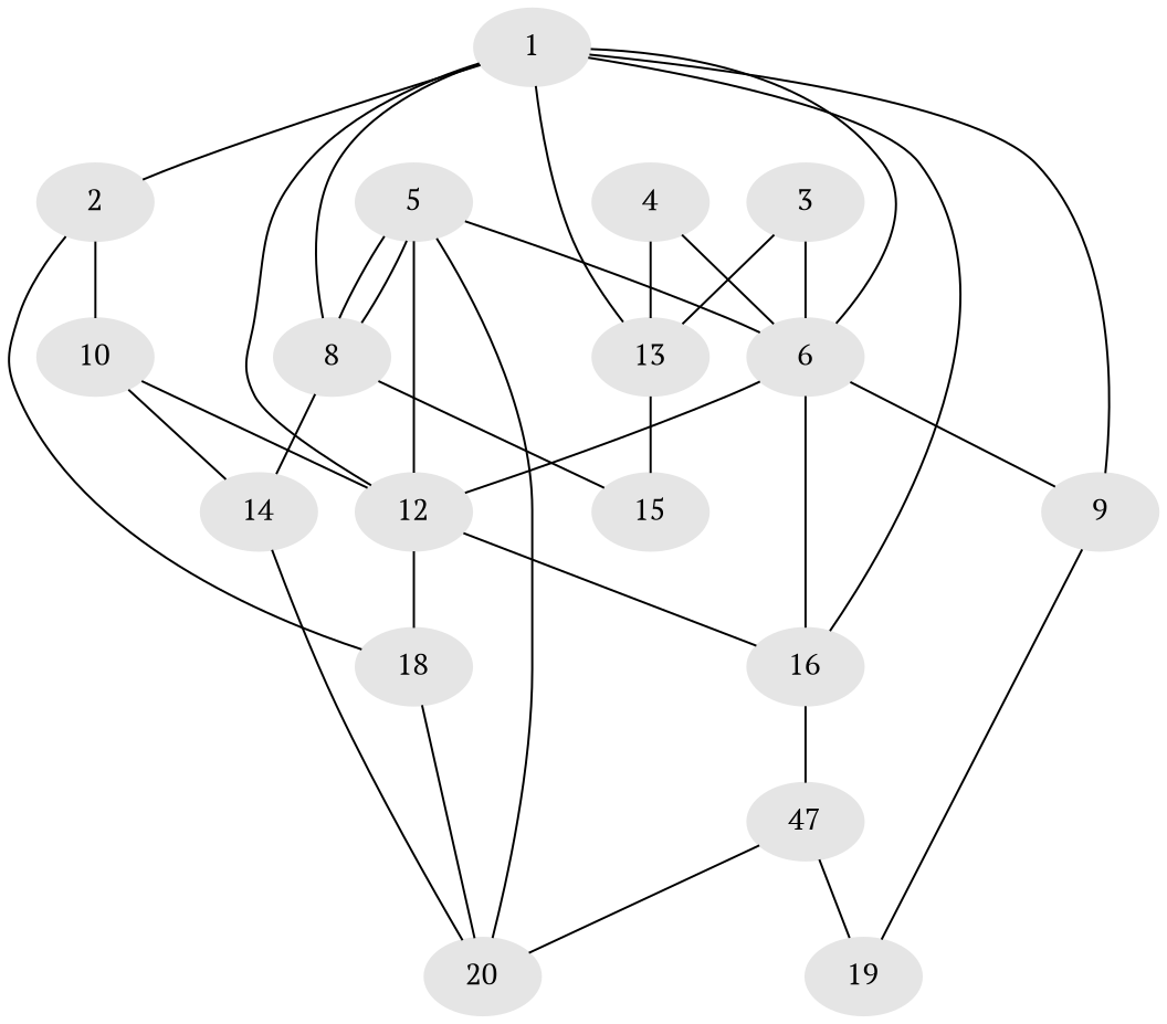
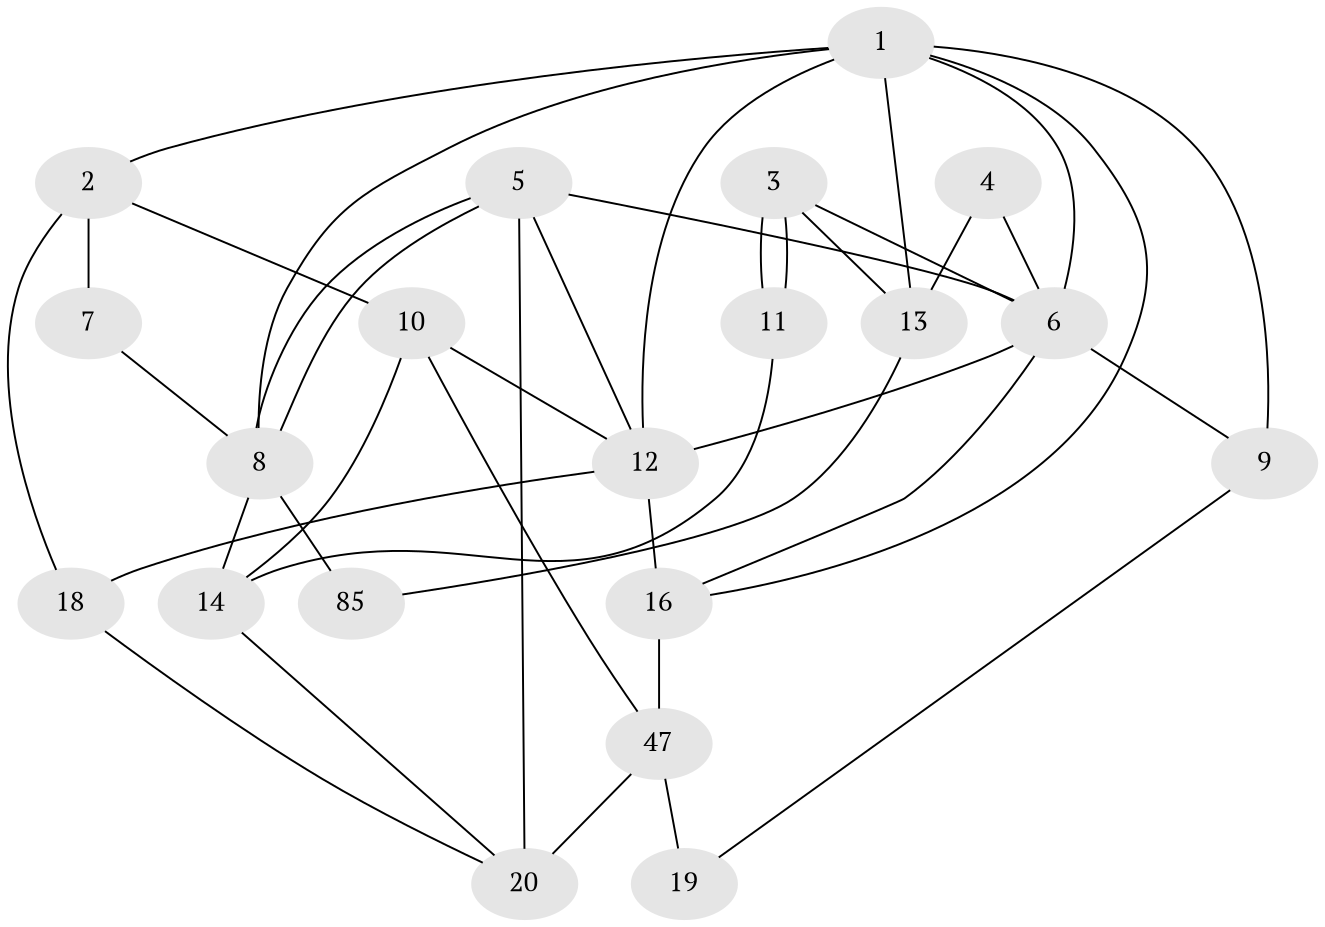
  graph {
    fontname="PT Serif"
    node [color=gray90 fontname="PT Serif" style=filled]
    edge [fontname="PT Serif"]
    1
    2
    6
    8
    9
    12
    13
    16
+   7
    10
    18
-   15
+   15 [label=85]
    14
    19
    n15 [label=47]
    20
    3
+   11
    4
    5
    1 -- 2
    1 -- 6
    1 -- 8
    1 -- 9
    1 -- 12
    1 -- 13
    1 -- 16
+   2 -- 7
    2 -- 10
    2 -- 18
    6 -- 9
    6 -- 12
    6 -- 16
    8 -- 15
    8 -- 14
    9 -- 19
    12 -- 16
    12 -- 18
    13 -- 15
    16 -- n15
+   7 -- 8
    10 -- 12
    10 -- 14
+   10 -- n15
    18 -- 20
    14 -- 20
    n15 -- 19
    n15 -- 20
    3 -- 6
    3 -- 13
+   3 -- 11
+   3 -- 11
+   11 -- 14
    4 -- 6
    4 -- 13
    5 -- 6
    5 -- 8
    5 -- 8
    5 -- 12
    5 -- 20
  }
